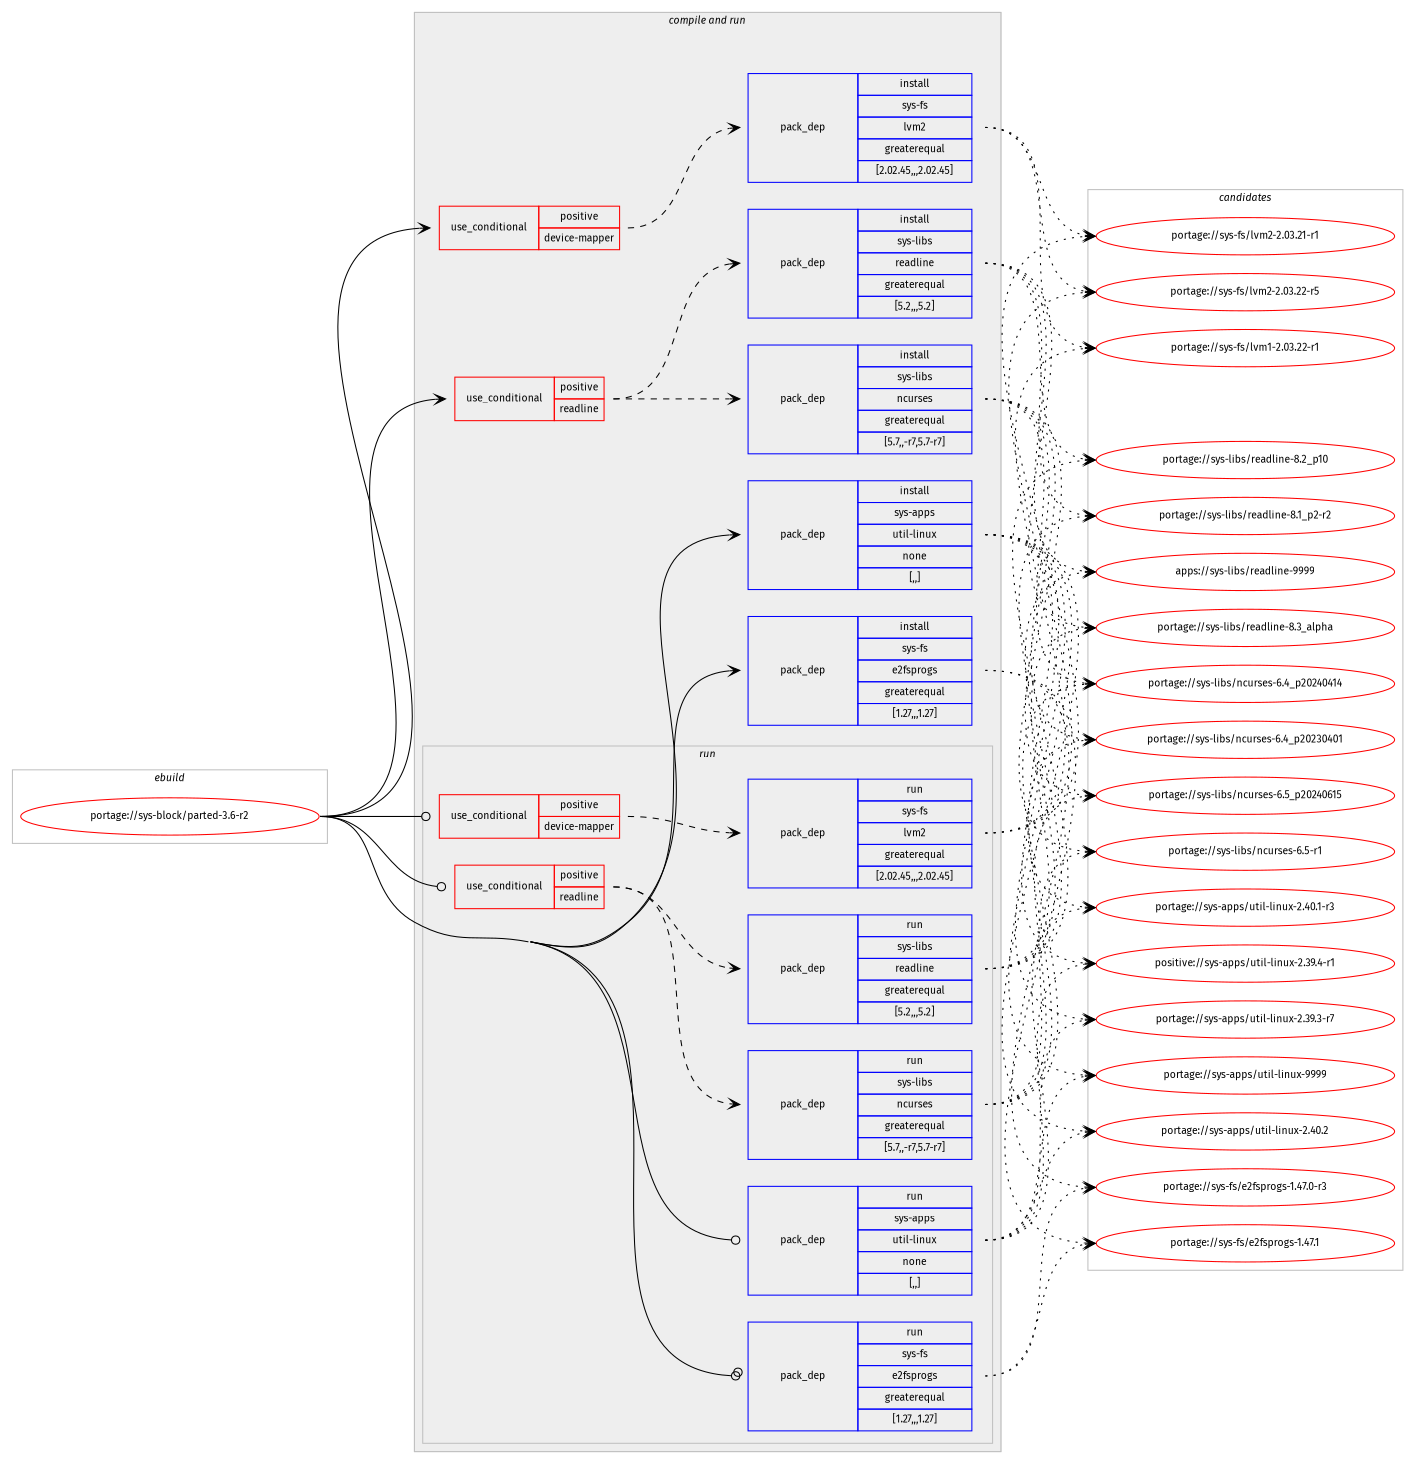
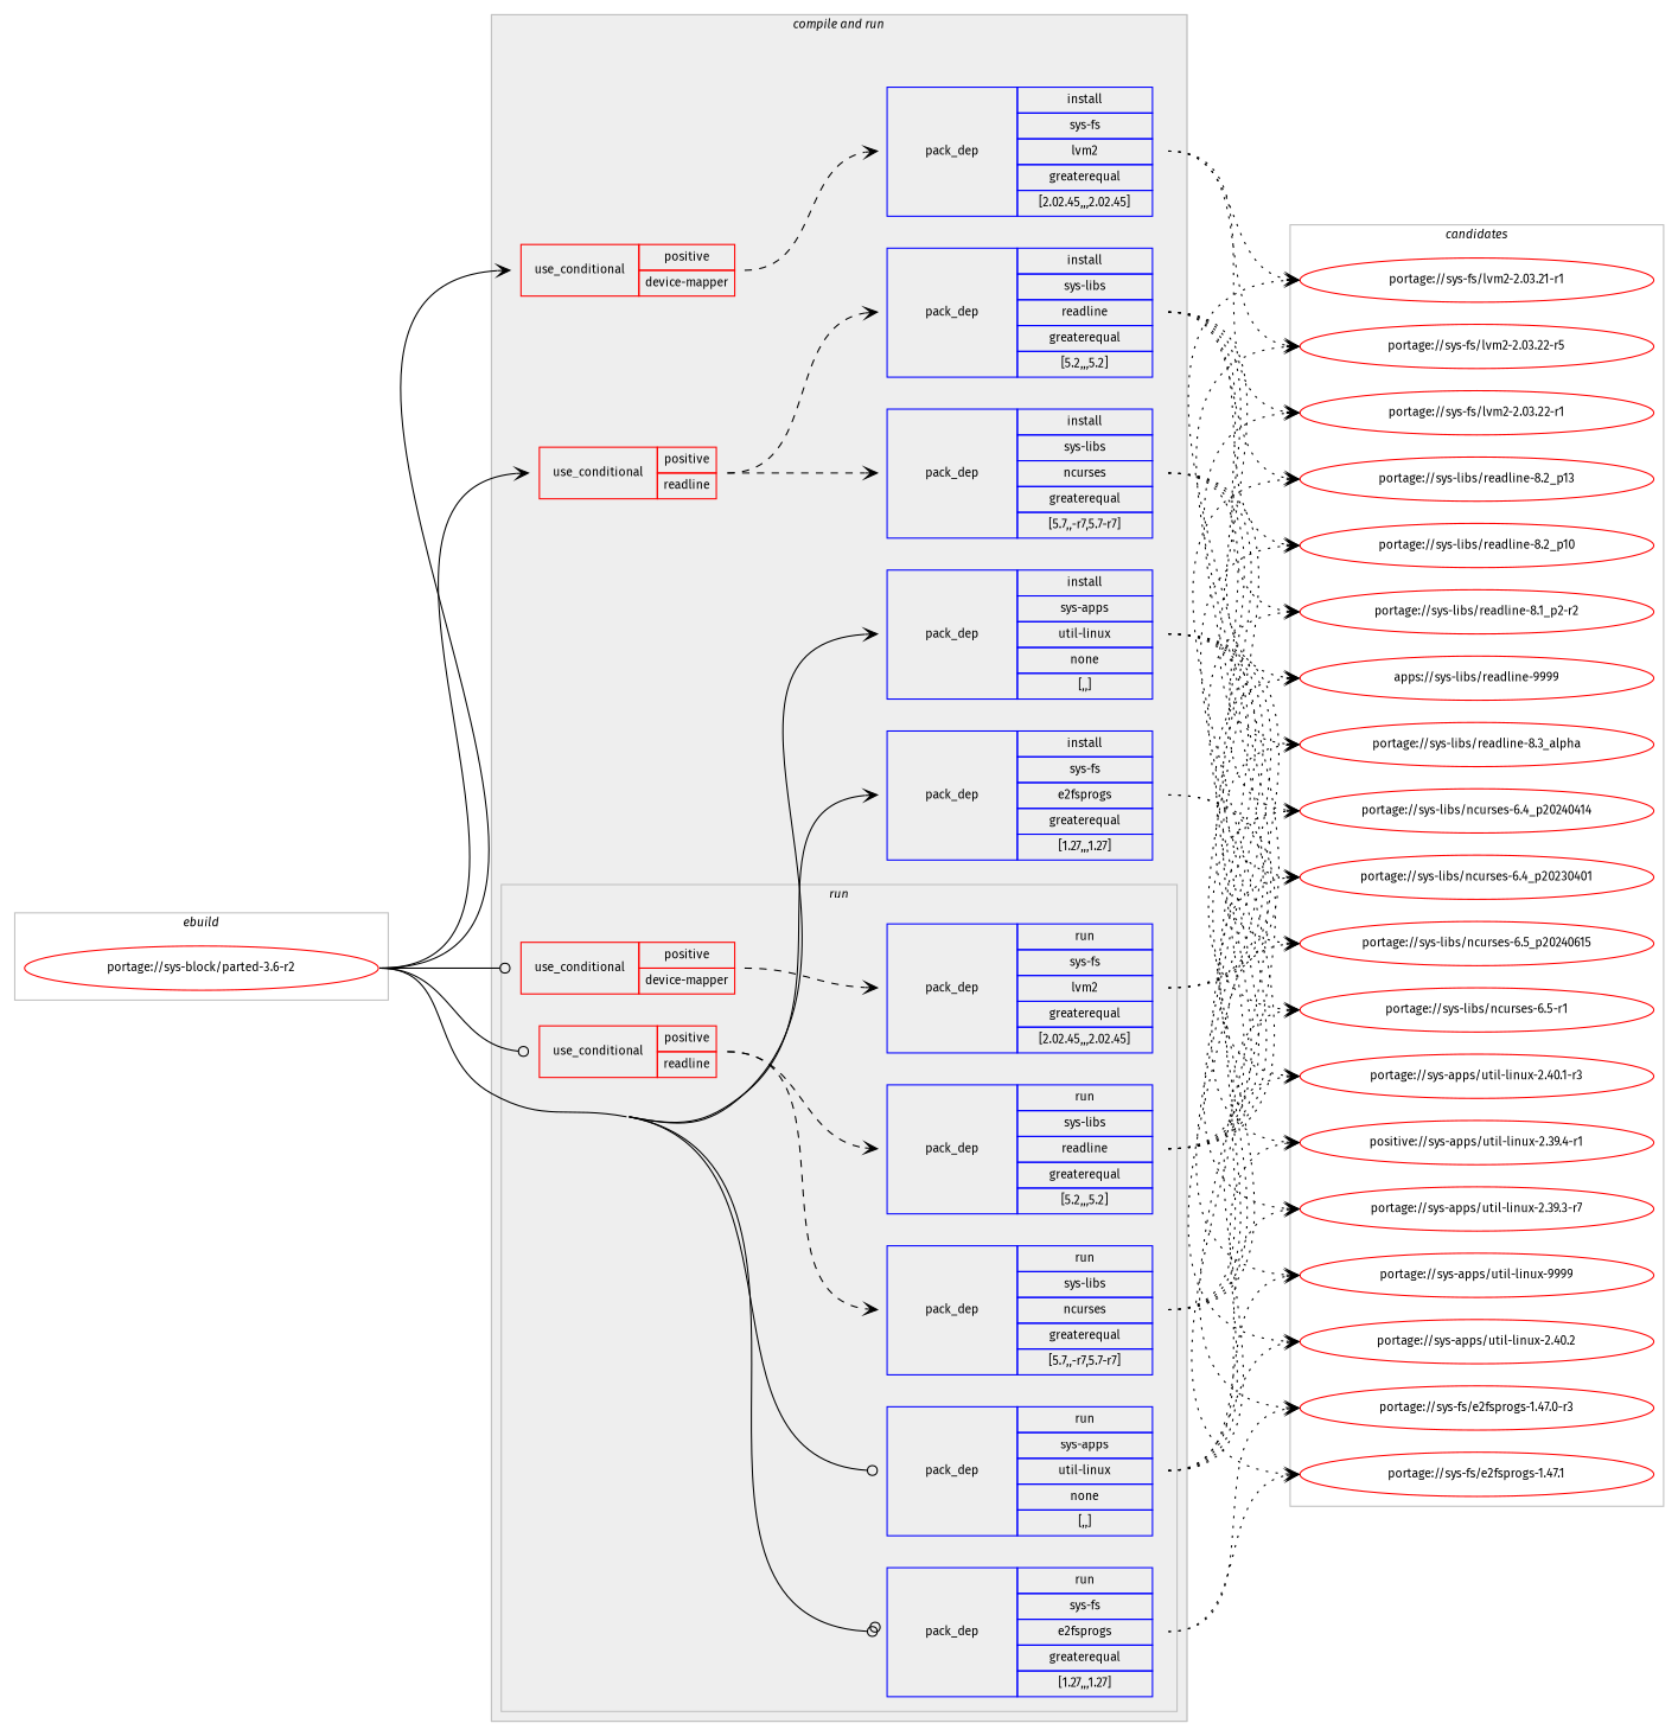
  digraph {
    compound=true
    concentrate=true
    fontname="Fira Sans"
    fontsize=10
    newrank=true
    rankdir=LR
    ranksep=1.5
    node [color=red fontname="Fira Sans" fontsize=10]
    edge [arrowhead=vee fontname="Fira Sans" headport=w style=dotted tailport=e weight=100]
    n1 [label="portage://sys-block/parted-3.6-r2" width=4]
    n2 [color=blue label=<<TABLE BORDER="0" CELLBORDER="1" CELLSPACING="0" CELLPADDING="4" WIDTH="220"><TR><TD ROWSPAN="6" CELLPADDING="30">pack_dep</TD></TR><TR><TD WIDTH="110">install</TD></TR><TR><TD>sys-fs</TD></TR><TR><TD>lvm2</TD></TR><TR><TD>greaterequal</TD></TR><TR><TD>[2.02.45,,,2.02.45]</TD></TR></TABLE>> shape=none]
    n3 [label=<<TABLE BORDER="0" CELLBORDER="1" CELLSPACING="0" CELLPADDING="4"><TR><TD ROWSPAN="3" CELLPADDING="10">use_conditional</TD></TR><TR><TD>positive</TD></TR><TR><TD>device-mapper</TD></TR></TABLE>> shape=none]
    n4 [color=blue label=<<TABLE BORDER="0" CELLBORDER="1" CELLSPACING="0" CELLPADDING="4" WIDTH="220"><TR><TD ROWSPAN="6" CELLPADDING="30">pack_dep</TD></TR><TR><TD WIDTH="110">install</TD></TR><TR><TD>sys-libs</TD></TR><TR><TD>ncurses</TD></TR><TR><TD>greaterequal</TD></TR><TR><TD>[5.7,,-r7,5.7-r7]</TD></TR></TABLE>> shape=none]
    n5 [color=blue label=<<TABLE BORDER="0" CELLBORDER="1" CELLSPACING="0" CELLPADDING="4" WIDTH="220"><TR><TD ROWSPAN="6" CELLPADDING="30">pack_dep</TD></TR><TR><TD WIDTH="110">install</TD></TR><TR><TD>sys-libs</TD></TR><TR><TD>readline</TD></TR><TR><TD>greaterequal</TD></TR><TR><TD>[5.2,,,5.2]</TD></TR></TABLE>> shape=none]
    n6 [label=<<TABLE BORDER="0" CELLBORDER="1" CELLSPACING="0" CELLPADDING="4"><TR><TD ROWSPAN="3" CELLPADDING="10">use_conditional</TD></TR><TR><TD>positive</TD></TR><TR><TD>readline</TD></TR></TABLE>> shape=none]
    n7 [color=blue label=<<TABLE BORDER="0" CELLBORDER="1" CELLSPACING="0" CELLPADDING="4" WIDTH="220"><TR><TD ROWSPAN="6" CELLPADDING="30">pack_dep</TD></TR><TR><TD WIDTH="110">install</TD></TR><TR><TD>sys-apps</TD></TR><TR><TD>util-linux</TD></TR><TR><TD>none</TD></TR><TR><TD>[,,]</TD></TR></TABLE>> shape=none]
    n8 [color=blue label=<<TABLE BORDER="0" CELLBORDER="1" CELLSPACING="0" CELLPADDING="4" WIDTH="220"><TR><TD ROWSPAN="6" CELLPADDING="30">pack_dep</TD></TR><TR><TD WIDTH="110">install</TD></TR><TR><TD>sys-fs</TD></TR><TR><TD>e2fsprogs</TD></TR><TR><TD>greaterequal</TD></TR><TR><TD>[1.27,,,1.27]</TD></TR></TABLE>> shape=none]
    n9 [color=blue label=<<TABLE BORDER="0" CELLBORDER="1" CELLSPACING="0" CELLPADDING="4" WIDTH="220"><TR><TD ROWSPAN="6" CELLPADDING="30">pack_dep</TD></TR><TR><TD WIDTH="110">run</TD></TR><TR><TD>sys-fs</TD></TR><TR><TD>lvm2</TD></TR><TR><TD>greaterequal</TD></TR><TR><TD>[2.02.45,,,2.02.45]</TD></TR></TABLE>> shape=none]
    n10 [label=<<TABLE BORDER="0" CELLBORDER="1" CELLSPACING="0" CELLPADDING="4"><TR><TD ROWSPAN="3" CELLPADDING="10">use_conditional</TD></TR><TR><TD>positive</TD></TR><TR><TD>device-mapper</TD></TR></TABLE>> shape=none]
    n11 [color=blue label=<<TABLE BORDER="0" CELLBORDER="1" CELLSPACING="0" CELLPADDING="4" WIDTH="220"><TR><TD ROWSPAN="6" CELLPADDING="30">pack_dep</TD></TR><TR><TD WIDTH="110">run</TD></TR><TR><TD>sys-libs</TD></TR><TR><TD>ncurses</TD></TR><TR><TD>greaterequal</TD></TR><TR><TD>[5.7,,-r7,5.7-r7]</TD></TR></TABLE>> shape=none]
    n12 [color=blue label=<<TABLE BORDER="0" CELLBORDER="1" CELLSPACING="0" CELLPADDING="4" WIDTH="220"><TR><TD ROWSPAN="6" CELLPADDING="30">pack_dep</TD></TR><TR><TD WIDTH="110">run</TD></TR><TR><TD>sys-libs</TD></TR><TR><TD>readline</TD></TR><TR><TD>greaterequal</TD></TR><TR><TD>[5.2,,,5.2]</TD></TR></TABLE>> shape=none]
    n13 [label=<<TABLE BORDER="0" CELLBORDER="1" CELLSPACING="0" CELLPADDING="4"><TR><TD ROWSPAN="3" CELLPADDING="10">use_conditional</TD></TR><TR><TD>positive</TD></TR><TR><TD>readline</TD></TR></TABLE>> shape=none]
    n14 [color=blue label=<<TABLE BORDER="0" CELLBORDER="1" CELLSPACING="0" CELLPADDING="4" WIDTH="220"><TR><TD ROWSPAN="6" CELLPADDING="30">pack_dep</TD></TR><TR><TD WIDTH="110">run</TD></TR><TR><TD>sys-apps</TD></TR><TR><TD>util-linux</TD></TR><TR><TD>none</TD></TR><TR><TD>[,,]</TD></TR></TABLE>> shape=none]
    n15 [color=blue label=<<TABLE BORDER="0" CELLBORDER="1" CELLSPACING="0" CELLPADDING="4" WIDTH="220"><TR><TD ROWSPAN="6" CELLPADDING="30">pack_dep</TD></TR><TR><TD WIDTH="110">run</TD></TR><TR><TD>sys-fs</TD></TR><TR><TD>e2fsprogs</TD></TR><TR><TD>greaterequal</TD></TR><TR><TD>[1.27,,,1.27]</TD></TR></TABLE>> shape=none]
    n16 [label="portage://sys-fs/lvm2-2.03.22-r5" width=4]
-   n17 [label="portage://sys-fs/lvm1-2.03.22-r1" width=4]
+   n17 [label="portage://sys-fs/lvm2-2.03.22-r1" width=4]
    n18 [label="portage://sys-fs/lvm2-2.03.21-r1" width=4]
    n19 [label="portage://sys-libs/ncurses-6.5_p20240615" width=4]
    n20 [label="portage://sys-libs/ncurses-6.5-r1" width=4]
    n21 [label="portage://sys-libs/ncurses-6.4_p20240414" width=4]
    n22 [label="portage://sys-libs/ncurses-6.4_p20230401" width=4]
    n23 [label="apps://sys-libs/readline-9999" width=4]
    n24 [label="portage://sys-libs/readline-8.3_alpha" width=4]
+   n25 [label="portage://sys-libs/readline-8.2_p13" width=4]
    n26 [label="portage://sys-libs/readline-8.2_p10" width=4]
    n27 [label="portage://sys-libs/readline-8.1_p2-r2" width=4]
    n28 [label="portage://sys-apps/util-linux-9999" width=4]
    n29 [label="portage://sys-apps/util-linux-2.40.2" width=4]
    n30 [label="portage://sys-apps/util-linux-2.40.1-r3" width=4]
    n31 [label="positive://sys-apps/util-linux-2.39.4-r1" width=4]
    n32 [label="portage://sys-apps/util-linux-2.39.3-r7" width=4]
    n33 [label="portage://sys-fs/e2fsprogs-1.47.1" width=4]
    n34 [label="portage://sys-fs/e2fsprogs-1.47.0-r3" width=4]
    subgraph cluster_1 {
      color=gray
      label=<<i>ebuild</i>>
      n1
    }
    subgraph cluster_2 {
      color=gray
      label=<<i>dependencies</i>>
      subgraph cluster_3 {
        color=gray
        fillcolor="#eeeeee"
        label=<<i>compile</i>>
        style=filled
        subgraph sub_4 {
          color=gray
          fillcolor="#eeeeee"
          label=<<i>compile</i>>
          style=filled
          n3
          subgraph sub_5 {
            color=gray
            fillcolor="#eeeeee"
            label=<<i>compile</i>>
            style=filled
            n2
          }
        }
        subgraph sub_6 {
          color=gray
          fillcolor="#eeeeee"
          label=<<i>compile</i>>
          style=filled
          n6
          subgraph sub_7 {
            color=gray
            fillcolor="#eeeeee"
            label=<<i>compile</i>>
            style=filled
            n4
          }
          subgraph sub_8 {
            color=gray
            fillcolor="#eeeeee"
            label=<<i>compile</i>>
            style=filled
            n5
          }
        }
        subgraph sub_9 {
          color=gray
          fillcolor="#eeeeee"
          label=<<i>compile</i>>
          style=filled
          n7
        }
        subgraph sub_10 {
          color=gray
          fillcolor="#eeeeee"
          label=<<i>compile</i>>
          style=filled
          n8
        }
      }
      subgraph cluster_11 {
        color=gray
        fillcolor="#eeeeee"
        label=<<i>compile and run</i>>
        style=filled
      }
      subgraph cluster_12 {
        color=gray
        fillcolor="#eeeeee"
        label=<<i>run</i>>
        style=filled
        subgraph sub_13 {
          color=gray
          fillcolor="#eeeeee"
          label=<<i>run</i>>
          style=filled
          n10
          subgraph sub_14 {
            color=gray
            fillcolor="#eeeeee"
            label=<<i>run</i>>
            style=filled
            n9
          }
        }
        subgraph sub_15 {
          color=gray
          fillcolor="#eeeeee"
          label=<<i>run</i>>
          style=filled
          n13
          subgraph sub_16 {
            color=gray
            fillcolor="#eeeeee"
            label=<<i>run</i>>
            style=filled
            n11
          }
          subgraph sub_17 {
            color=gray
            fillcolor="#eeeeee"
            label=<<i>run</i>>
            style=filled
            n12
          }
        }
        subgraph sub_18 {
          color=gray
          fillcolor="#eeeeee"
          label=<<i>run</i>>
          style=filled
          n14
        }
        subgraph sub_19 {
          color=gray
          fillcolor="#eeeeee"
          label=<<i>run</i>>
          style=filled
          n15
        }
      }
    }
    subgraph cluster_20 {
      color=gray
      label=<<i>candidates</i>>
      rank=same
      subgraph sub_21 {
        color=black
        label=<<i>candidates</i>>
        nodesep=1
        rank=same
        n16
        n17
        n18
      }
      subgraph sub_22 {
        color=black
        label=<<i>candidates</i>>
        nodesep=1
        rank=same
        n19
        n20
        n21
        n22
      }
      subgraph sub_23 {
        color=black
        label=<<i>candidates</i>>
        nodesep=1
        rank=same
        n23
        n24
+       n25
        n26
        n27
      }
      subgraph sub_24 {
        color=black
        label=<<i>candidates</i>>
        nodesep=1
        rank=same
        n28
        n29
        n30
        n31
        n32
      }
      subgraph sub_25 {
        color=black
        label=<<i>candidates</i>>
        nodesep=1
        rank=same
        n33
        n34
      }
      subgraph sub_26 {
        color=black
        label=<<i>candidates</i>>
        nodesep=1
        rank=same
        n16
        n17
        n18
      }
      subgraph sub_27 {
        color=black
        label=<<i>candidates</i>>
        nodesep=1
        rank=same
        n19
        n20
        n21
        n22
      }
      subgraph sub_28 {
        color=black
        label=<<i>candidates</i>>
        nodesep=1
        rank=same
        n23
        n24
+       n25
        n26
        n27
      }
      subgraph sub_29 {
        color=black
        label=<<i>candidates</i>>
        nodesep=1
        rank=same
        n28
        n29
        n30
        n31
        n32
      }
      subgraph sub_30 {
        color=black
        label=<<i>candidates</i>>
        nodesep=1
        rank=same
        n33
        n34
      }
    }
    n1 -> n3 [style=solid weight=20]
    n1 -> n6 [style=solid weight=20]
    n1 -> n7 [style=solid weight=20]
    n1 -> n8 [style=solid weight=20]
    n1 -> n10 [arrowhead=odot style=solid weight=20]
    n1 -> n13 [arrowhead=odot style=solid weight=20]
    n1 -> n14 [arrowhead=odot style=solid weight=20]
    n1 -> n15 [arrowhead=odot style=solid weight=20]
    n2 -> n16
    n2 -> n17
    n2 -> n18
    n3 -> n2 [style=dashed weight=20]
    n4 -> n19
    n4 -> n20
    n4 -> n21
    n4 -> n22
    n5 -> n23
    n5 -> n24
+   n5 -> n25
    n5 -> n26
    n5 -> n27
    n6 -> n4 [style=dashed weight=20]
    n6 -> n5 [style=dashed weight=20]
    n7 -> n28
    n7 -> n29
    n7 -> n30
    n7 -> n31
    n7 -> n32
    n8 -> n33
    n8 -> n34
    n9 -> n16
    n9 -> n17
    n9 -> n18
    n10 -> n9 [style=dashed weight=20]
    n11 -> n19
    n11 -> n20
    n11 -> n21
    n11 -> n22
    n12 -> n23
    n12 -> n24
+   n12 -> n25
    n12 -> n26
    n12 -> n27
    n13 -> n11 [style=dashed weight=20]
    n13 -> n12 [style=dashed weight=20]
    n14 -> n28
    n14 -> n29
    n14 -> n30
    n14 -> n31
    n14 -> n32
    n15 -> n33
    n15 -> n34
  }
